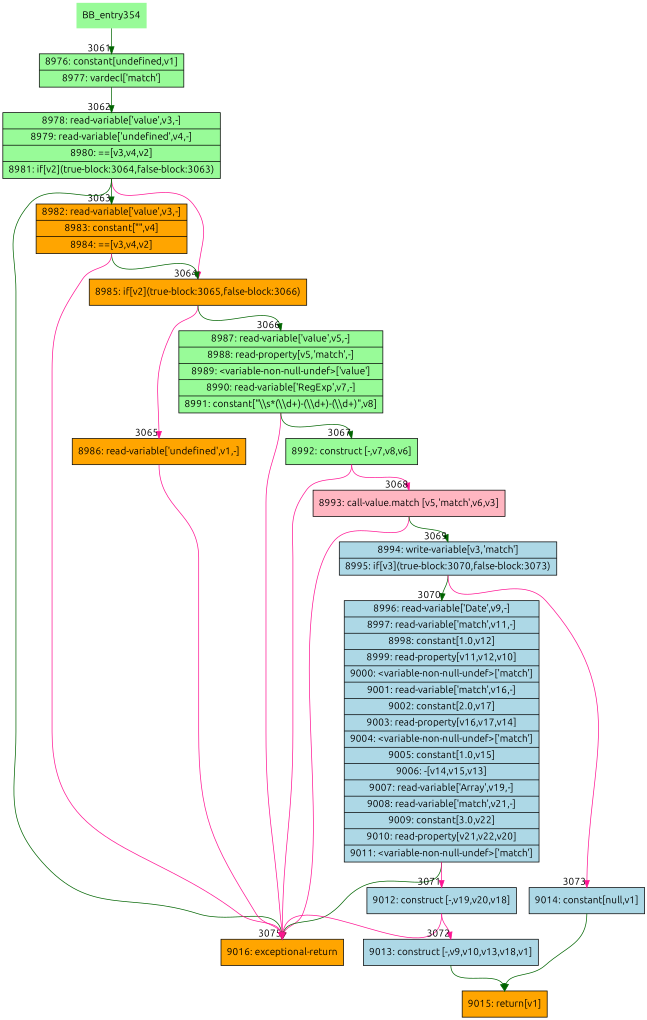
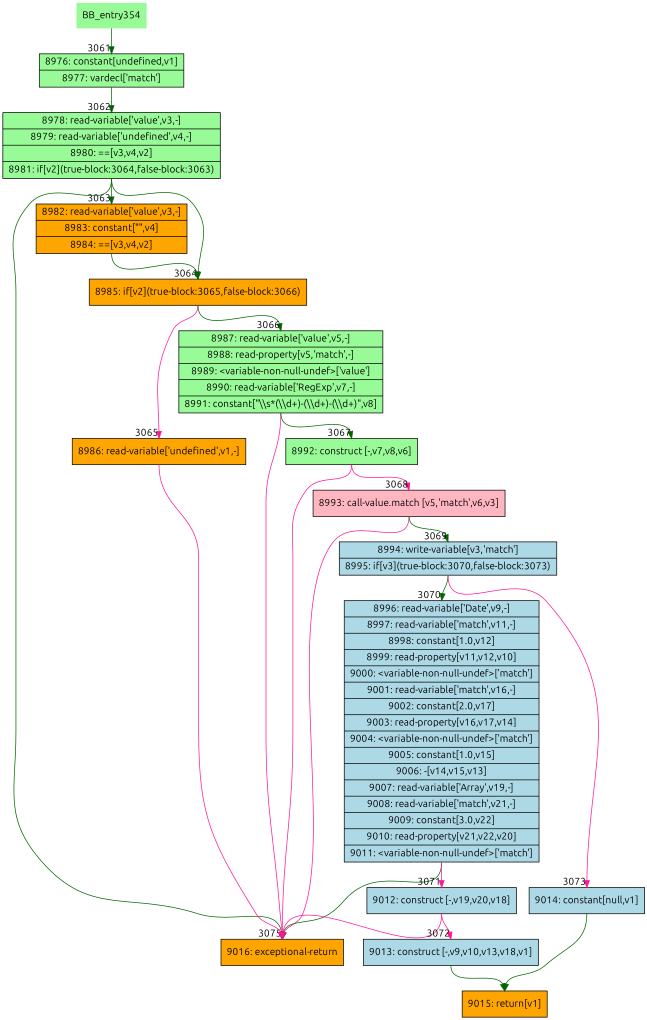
  digraph {
    fontname=Ubuntu
    rankdir=TD
    node [fillcolor=palegreen fontname=Ubuntu shape=record style=filled]
    edge [color=darkgreen fontname=Ubuntu headport=n tailport=s]
    n1 [label=BB_entry354 shape=none]
    n2 [label="{8976: constant[undefined,v1]|8977: vardecl['match']}"]
    n3 [label="{8978: read-variable['value',v3,-]|8979: read-variable['undefined',v4,-]|8980: ==[v3,v4,v2]|8981: if[v2](true-block:3064,false-block:3063)}"]
    n4 [fillcolor=orange label="{8985: if[v2](true-block:3065,false-block:3066)}"]
    n5 [fillcolor=orange label="{8982: read-variable['value',v3,-]|8983: constant[\"\",v4]|8984: ==[v3,v4,v2]}"]
    n6 [fillcolor=orange label="{9016: exceptional-return}"]
    n7 [fillcolor=orange label="{8986: read-variable['undefined',v1,-]}"]
    n8 [label="{8987: read-variable['value',v5,-]|8988: read-property[v5,'match',-]|8989: \<variable-non-null-undef\>['value']|8990: read-variable['RegExp',v7,-]|8991: constant[\"\\\\s*(\\\\d+)-(\\\\d+)-(\\\\d+)\",v8]}"]
    n9 [label="{8992: construct [-,v7,v8,v6]}"]
    n10 [fillcolor=orange label="{9015: return[v1]}"]
    n11 [fillcolor=lightpink label="{8993: call-value.match [v5,'match',v6,v3]}"]
    n12 [fillcolor=lightblue label="{8994: write-variable[v3,'match']|8995: if[v3](true-block:3070,false-block:3073)}"]
    n13 [fillcolor=lightblue label="{8996: read-variable['Date',v9,-]|8997: read-variable['match',v11,-]|8998: constant[1.0,v12]|8999: read-property[v11,v12,v10]|9000: \<variable-non-null-undef\>['match']|9001: read-variable['match',v16,-]|9002: constant[2.0,v17]|9003: read-property[v16,v17,v14]|9004: \<variable-non-null-undef\>['match']|9005: constant[1.0,v15]|9006: -[v14,v15,v13]|9007: read-variable['Array',v19,-]|9008: read-variable['match',v21,-]|9009: constant[3.0,v22]|9010: read-property[v21,v22,v20]|9011: \<variable-non-null-undef\>['match']}"]
    n14 [fillcolor=lightblue label="{9014: constant[null,v1]}"]
    n15 [fillcolor=lightblue label="{9012: construct [-,v19,v20,v18]}"]
    n16 [fillcolor=lightblue label="{9013: construct [-,v9,v10,v13,v18,v1]}"]
    n1 -> n2 [headlabel="    3061"]
    n2 -> n3 [headlabel="      3062"]
-   n3 -> n4 [color=deeppink headlabel="      3064"]
+   n3 -> n4 [headlabel="      3064"]
    n3 -> n5 [headlabel="      3063"]
    n3 -> n6 [headlabel="      3075"]
    n4 -> n7 [color=deeppink headlabel="      3065"]
    n4 -> n8 [headlabel="      3066"]
    n5 -> n4
-   n5 -> n6 [color=deeppink]
    n7 -> n6 [color=deeppink]
    n8 -> n6 [color=deeppink]
    n8 -> n9 [headlabel="      3067"]
    n9 -> n6 [color=deeppink]
    n9 -> n11 [color=deeppink headlabel="      3068"]
    n11 -> n6 [color=deeppink]
    n11 -> n12 [headlabel="      3069"]
    n12 -> n13 [headlabel="      3070"]
    n12 -> n14 [color=deeppink headlabel="      3073"]
    n13 -> n6
    n13 -> n15 [color=deeppink headlabel="      3071"]
    n14 -> n10
    n15 -> n6 [color=deeppink]
    n15 -> n16 [color=deeppink headlabel="      3072"]
    n16 -> n10
  }
